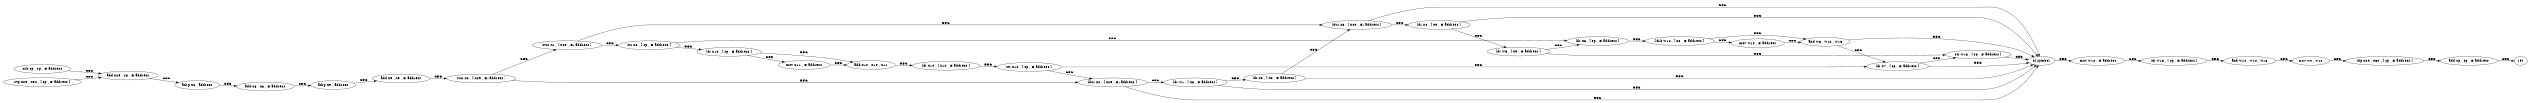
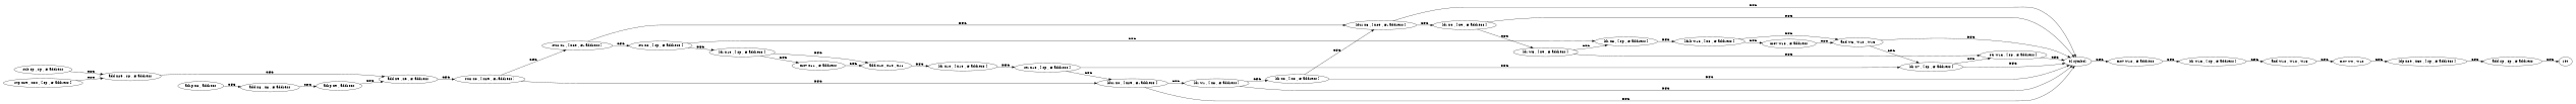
  digraph {
    rankdir=LR
    n1 [label="sub sp , sp , # address"]
    n2 [label="add x29 , sp , # address"]
    n3 [label="stp x29 , x30 , [ sp , # address ]"]
    n4 [label="adrp x8 , address"]
    n5 [label="add x8 , x8 , # address"]
    n6 [label="adrp x9 , address"]
    n7 [label="add x9 , x9 , # address"]
    n8 [label="stur x0 , [ x29 , #- address ]"]
    n9 [label="stur x1 , [ x29 , #- address ]"]
    n10 [label="ldur x0 , [ x29 , #- address ]"]
    n11 [label="str x2 , [ sp , # address ]"]
    n12 [label="ldur x3 , [ x29 , #- address ]"]
    n13 [label="ldr w1 , [ x8 , # address ]"]
    n14 [label="bl symbol"]
    n15 [label="ldr x10 , [ sp , # address ]"]
    n16 [label="ldr x8 , [ sp , # address ]"]
    n17 [label="ldr x4 , [ x9 , # address ]"]
    n18 [label="mov x11 , # address"]
    n19 [label="add x10 , x10 , x11"]
    n20 [label="ldrb w12 , [ x8 , # address ]"]
    n21 [label="ldr x10 , [ x10 , # address ]"]
    n22 [label="str x10 , [ sp , # address ]"]
    n23 [label="ldr x7 , [ sp , # address ]"]
    n24 [label="str w13 , [ sp , # address ]"]
    n25 [label="ldr x2 , [ x8 , # address ]"]
    n26 [label="mov w12 , # address"]
    n27 [label="ldr w5 , [ x9 , # address ]"]
    n28 [label="mov w13 , # address"]
    n29 [label="and w6 , w12 , w13"]
    n30 [label="ldr w13 , [ sp , # address ]"]
    n31 [label="and w12 , w12 , w13"]
    n32 [label="mov w0 , w12"]
    n33 [label="ldp x29 , x30 , [ sp , # address ]"]
    n34 [label="add sp , sp , # address"]
    n35 [label=ret]
    n1 -> n2 [label=CFG]
-   n2 -> n4 [label=CFG]
+   n2 -> n7 [label=CFG]
    n3 -> n2 [label=CFG]
    n4 -> n5 [label=CFG]
    n5 -> n6 [label=CFG]
    n6 -> n7 [label=CFG]
    n7 -> n8 [label=CFG]
    n8 -> n9 [label=CFG]
    n8 -> n10 [label=DFG]
    n9 -> n11 [label=CFG]
    n9 -> n12 [label=DFG]
    n10 -> n13 [label=CFG]
    n10 -> n14 [label=DFG]
    n11 -> n15 [label=DFG]
    n11 -> n16 [label=DFG]
    n12 -> n14 [label=DFG]
    n12 -> n17 [label=CFG]
    n13 -> n14 [label=DFG]
    n13 -> n25 [label=CFG]
    n14 -> n26 [label=CFG]
    n15 -> n18 [label=CFG]
    n15 -> n19 [label=DFG]
    n16 -> n20 [label=DFG]
    n17 -> n14 [label=DFG]
    n17 -> n27 [label=CFG]
    n18 -> n19 [label=CFG]
    n19 -> n21 [label=DFG]
    n20 -> n28 [label=CFG]
    n20 -> n29 [label=DFG]
    n21 -> n22 [label=DFG]
    n22 -> n10 [label=CFG]
    n22 -> n23 [label=DFG]
    n23 -> n14 [label=DFG]
    n23 -> n24 [label=CFG]
    n24 -> n14 [label=CFG]
    n25 -> n12 [label=CFG]
    n25 -> n14 [label=DFG]
    n26 -> n30 [label=CFG]
    n27 -> n16 [label=CFG]
    n27 -> n24 [label=DFG]
    n28 -> n29 [label=CFG]
    n29 -> n14 [label=DFG]
    n29 -> n23 [label=CFG]
    n30 -> n31 [label=CFG]
    n31 -> n32 [label=CFG]
    n32 -> n33 [label=CFG]
    n33 -> n34 [label=CFG]
    n34 -> n35 [label=CFG]
  }
